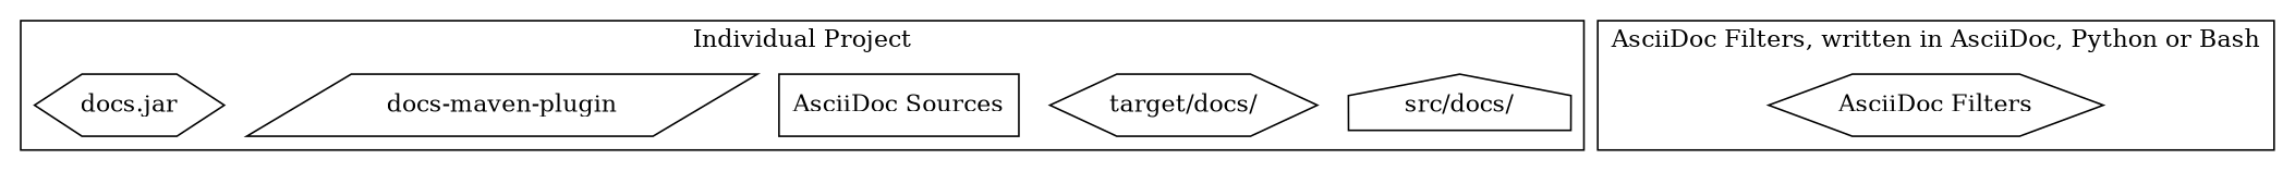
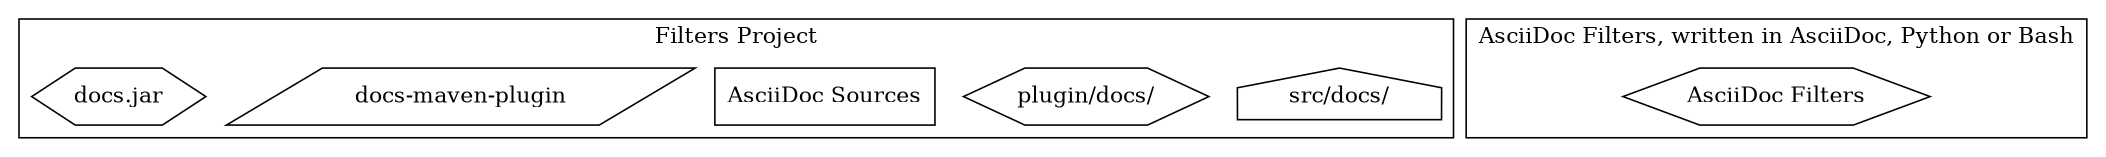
  digraph {
    node [shape=hexagon]
    n1 [label="src/docs/" shape=house]
-   n2 [label="target/docs/"]
+   n2 [label="plugin/docs/"]
    n3 [label="AsciiDoc Sources" shape=box]
    n4 [label="docs-maven-plugin" shape=parallelogram]
    n5 [label="docs.jar"]
    n6 [label="AsciiDoc Filters"]
    subgraph cluster_1 {
-     label="Individual Project"
+     label="Filters Project"
      n1
      n2
      n3
      n4
      n5
    }
    subgraph cluster_2 {
      label="AsciiDoc Filters, written in AsciiDoc, Python or Bash"
      n6
    }
    subgraph cluster_3 {
    }
  }
